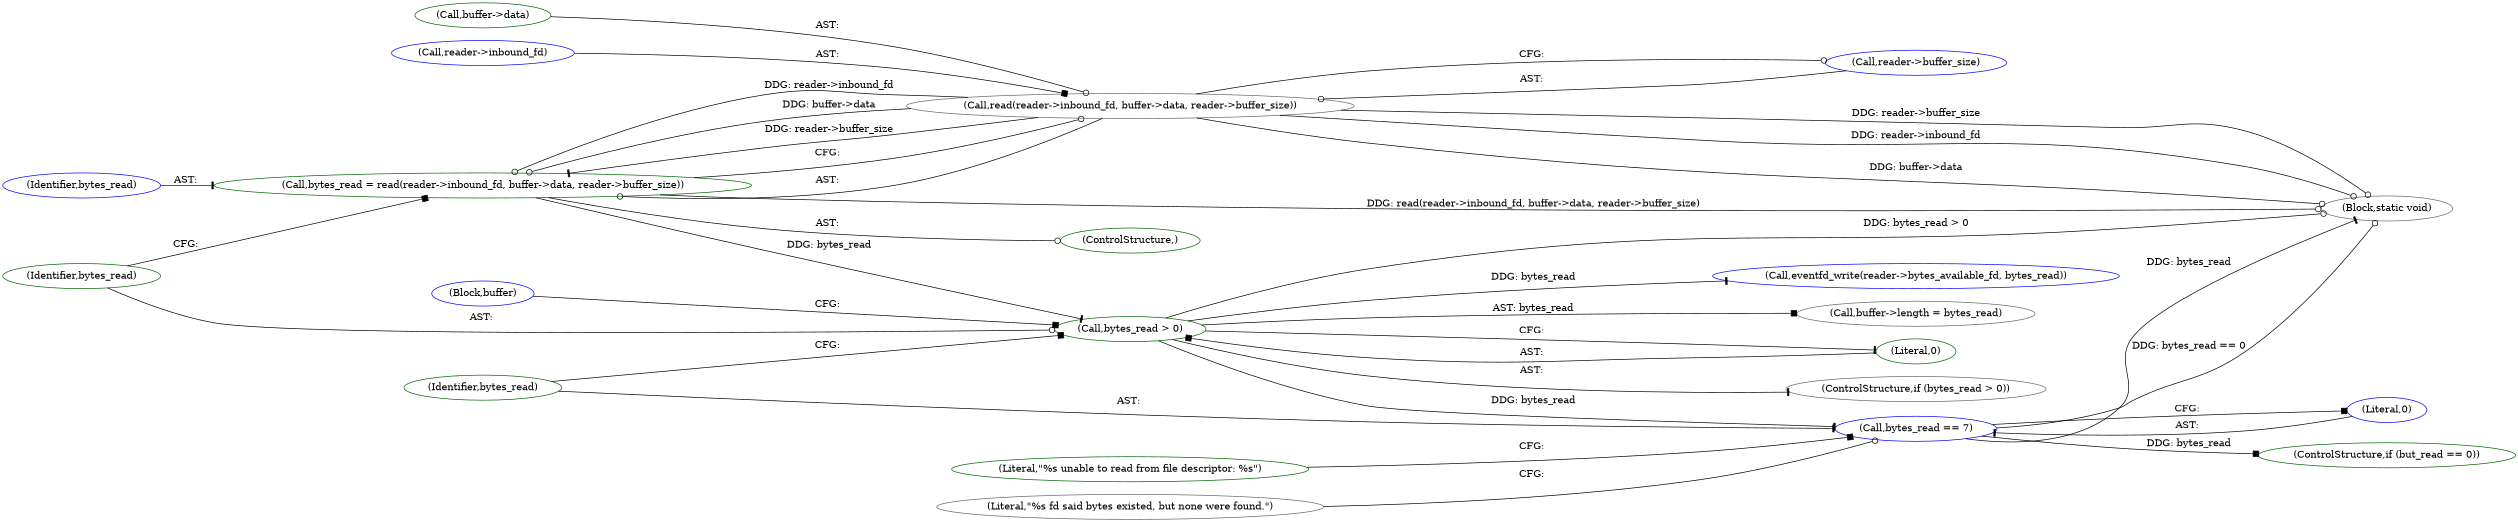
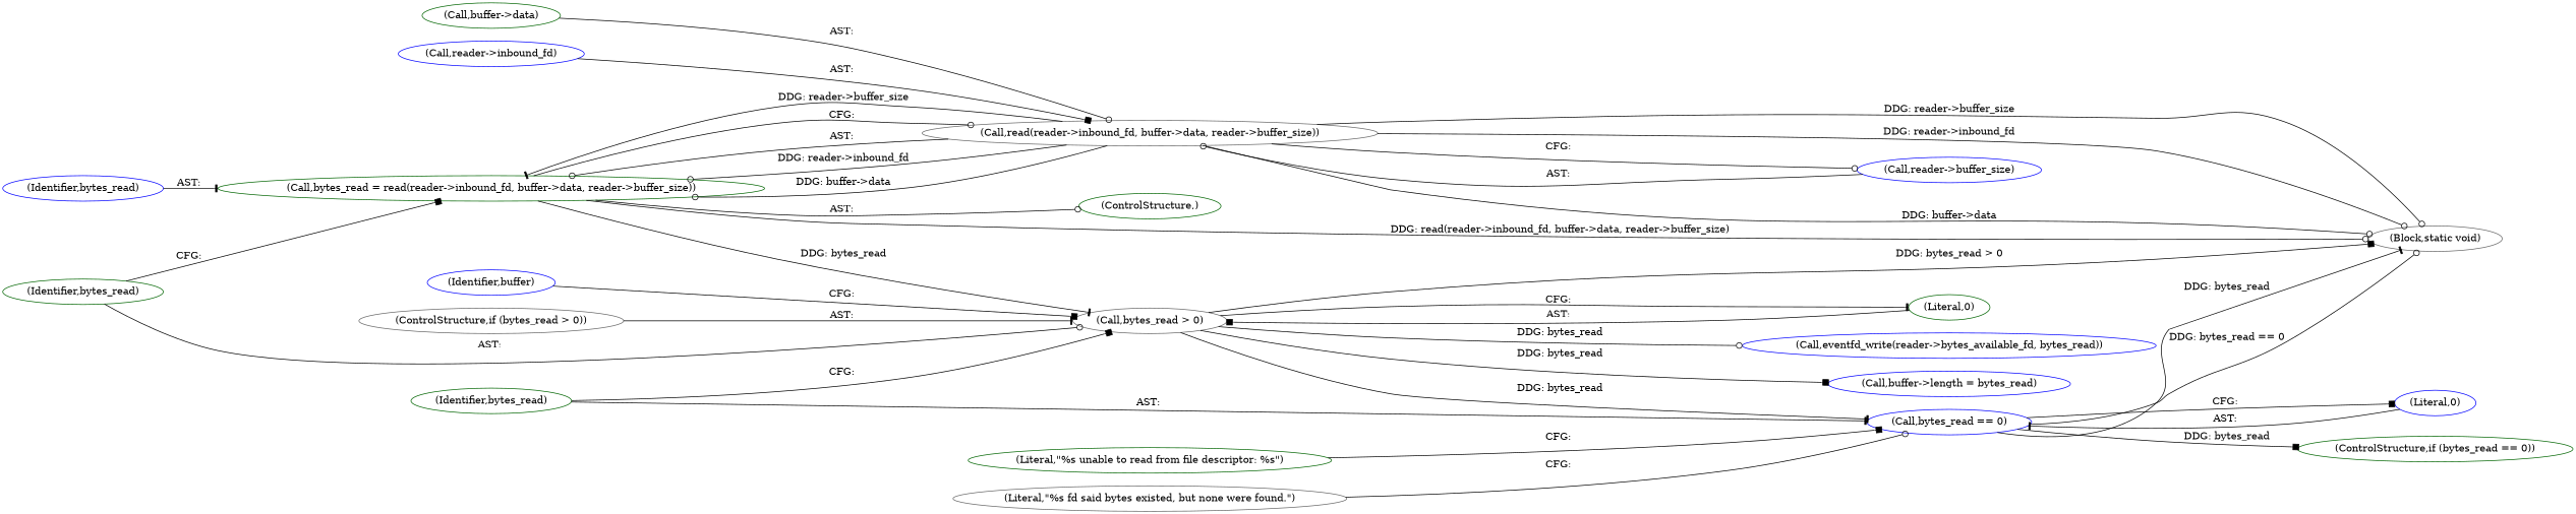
  digraph {
    rankdir=LR
    node [color=darkgreen]
    edge [arrowhead=odot]
-   n1 [color=blue label="(Call,bytes_read == 7)"]
+   n1 [color=blue label="(Call,bytes_read == 0)"]
    n2 [color=blue label="(Literal,0)"]
-   n3 [label="(ControlStructure,if (but_read == 0))"]
+   n3 [label="(ControlStructure,if (bytes_read == 0))"]
    n4 [color=gray40 label="(Block,static void)"]
-   n5 [label="(Call,bytes_read > 0)"]
-   n6 [color=gray40 label="(Call,buffer->length = bytes_read)"]
+   n5 [color=gray40 label="(Call,bytes_read > 0)"]
+   n6 [color=blue label="(Call,buffer->length = bytes_read)"]
    n7 [label="(Literal,0)"]
    n8 [color=gray40 label="(ControlStructure,if (bytes_read > 0))"]
    n9 [color=blue label="(Call,eventfd_write(reader->bytes_available_fd, bytes_read))"]
    n10 [label="(Call,bytes_read = read(reader->inbound_fd, buffer->data, reader->buffer_size))"]
    n11 [color=gray40 label="(Call,read(reader->inbound_fd, buffer->data, reader->buffer_size))"]
    n12 [label="(ControlStructure,)"]
    n13 [color=blue label="(Call,reader->buffer_size)"]
    n14 [label="(Identifier,bytes_read)"]
    n15 [color=blue label="(Identifier,bytes_read)"]
    n16 [label="(Literal,\"%s unable to read from file descriptor: %s\")"]
    n17 [label="(Identifier,bytes_read)"]
    n18 [label="(Call,buffer->data)"]
-   n19 [color=blue label="(Block,buffer)"]
+   n19 [color=blue label="(Identifier,buffer)"]
    n20 [color=blue label="(Call,reader->inbound_fd)"]
    n21 [color=gray40 label="(Literal,\"%s fd said bytes existed, but none were found.\")"]
    n1 -> n2 [arrowhead=box label="CFG: "]
    n1 -> n3 [arrowhead=box label="DDG: bytes_read"]
    n1 -> n4 [arrowhead=tee label="DDG: bytes_read"]
    n1 -> n4 [label="DDG: bytes_read == 0"]
    n2 -> n1 [arrowhead=tee label="AST: "]
    n5 -> n1 [arrowhead=tee label="DDG: bytes_read"]
-   n5 -> n4 [label="DDG: bytes_read > 0"]
-   n5 -> n6 [arrowhead=box label="AST: bytes_read"]
+   n5 -> n4 [arrowhead=box label="DDG: bytes_read > 0"]
+   n5 -> n6 [arrowhead=box label="DDG: bytes_read"]
    n5 -> n7 [arrowhead=tee label="CFG: "]
-   n5 -> n8 [arrowhead=tee label="AST: "]
-   n5 -> n9 [arrowhead=tee label="DDG: bytes_read"]
+   n8 -> n5 [arrowhead=tee label="AST: "]
+   n5 -> n9 [label="DDG: bytes_read"]
    n7 -> n5 [arrowhead=box label="AST: "]
    n10 -> n4 [label="DDG: read(reader->inbound_fd, buffer->data, reader->buffer_size)"]
    n10 -> n5 [arrowhead=tee label="DDG: bytes_read"]
    n10 -> n11 [label="CFG: "]
    n10 -> n12 [label="AST: "]
    n11 -> n4 [label="DDG: reader->buffer_size"]
    n11 -> n4 [label="DDG: reader->inbound_fd"]
    n11 -> n4 [label="DDG: buffer->data"]
    n11 -> n10 [label="AST: "]
    n11 -> n10 [label="DDG: reader->inbound_fd"]
    n11 -> n10 [label="DDG: buffer->data"]
    n11 -> n10 [arrowhead=tee label="DDG: reader->buffer_size"]
    n11 -> n13 [label="CFG: "]
    n13 -> n11 [label="AST: "]
    n14 -> n5 [label="AST: "]
    n14 -> n10 [arrowhead=box label="CFG: "]
    n15 -> n10 [arrowhead=tee label="AST: "]
    n16 -> n1 [arrowhead=box label="CFG: "]
    n17 -> n1 [arrowhead=tee label="AST: "]
    n17 -> n5 [arrowhead=box label="CFG: "]
    n18 -> n11 [label="AST: "]
    n19 -> n5 [arrowhead=box label="CFG: "]
    n20 -> n11 [arrowhead=box label="AST: "]
    n21 -> n1 [label="CFG: "]
  }
